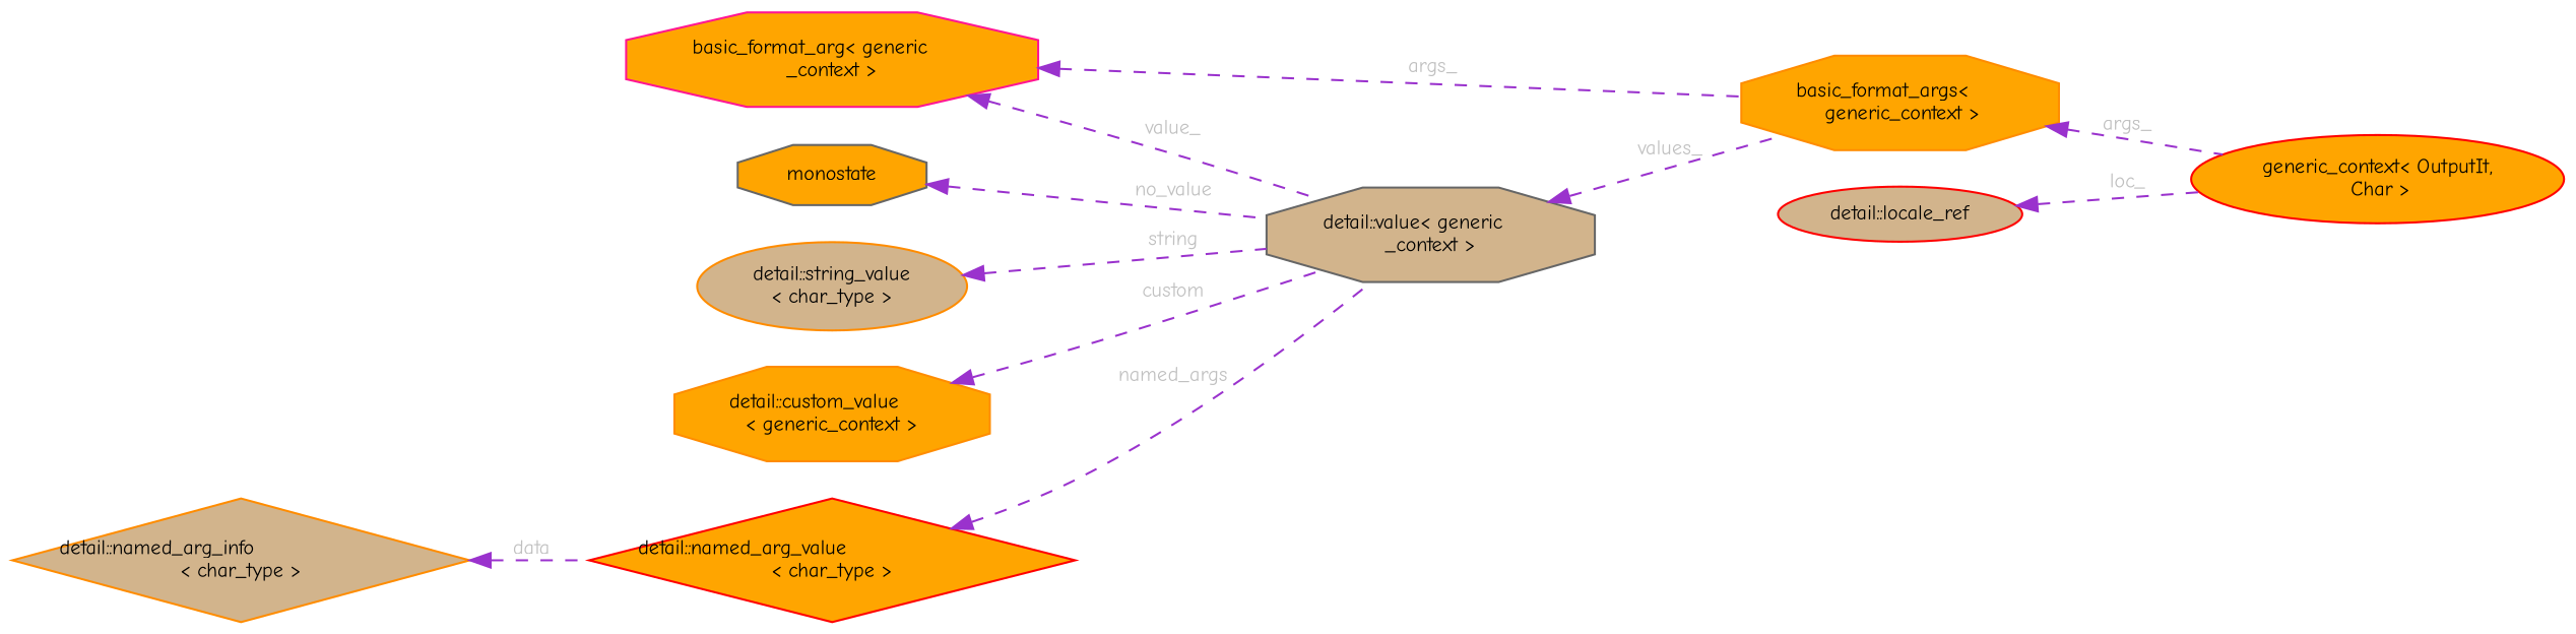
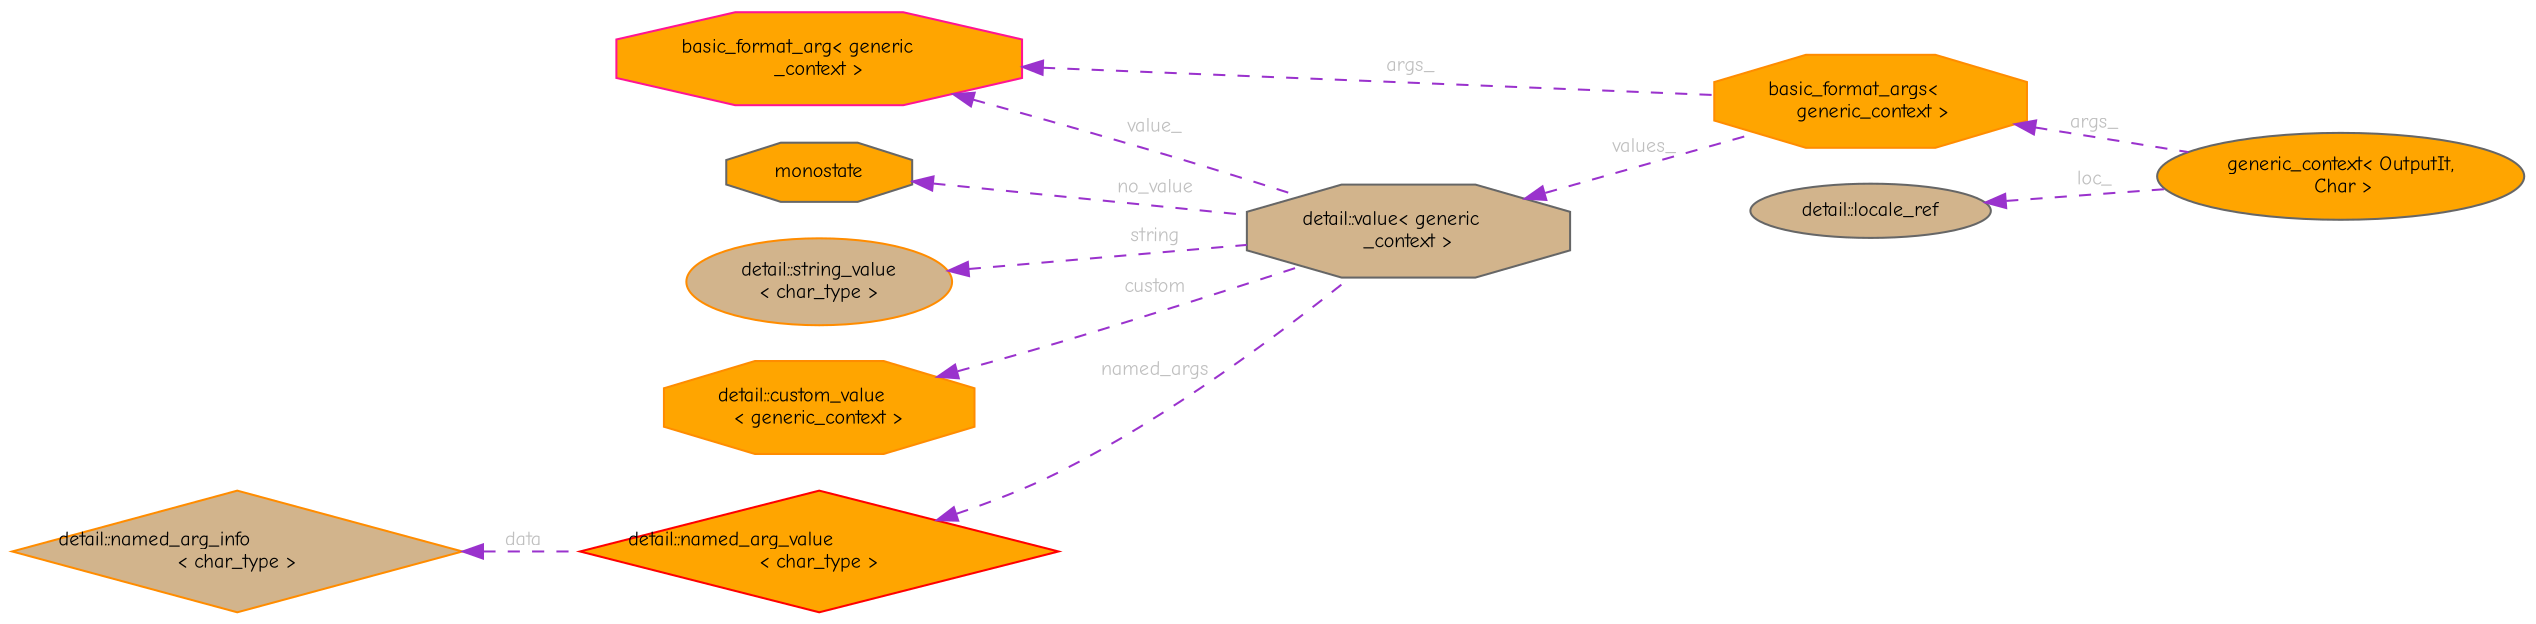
  digraph {
    fontname="Comic Neue"
    rankdir=LR
    node [color=darkorange fillcolor=orange fontname="Comic Neue" fontsize=10 shape=octagon style=filled]
    edge [color=darkorchid3 dir=back fontcolor=grey fontname="Comic Neue" fontsize=10 labelfontname=Helvetica labelfontsize=10 style=dashed]
-   n1 [color=red fontcolor=black height=0.2 label="generic_context\< OutputIt,\l Char \>" shape=ellipse width=0.4]
+   n1 [color=gray40 fontcolor=black height=0.2 label="generic_context\< OutputIt,\l Char \>" shape=ellipse width=0.4]
    n2 [height=0.2 label="basic_format_args\<\l generic_context \>" width=0.4]
    n3 [color=gray40 fillcolor=tan height=0.2 label="detail::value\< generic\l_context \>" width=0.4]
    n4 [color=deeppink height=0.2 label="basic_format_arg\< generic\l_context \>" width=0.4]
    n5 [color=gray40 height=0.2 label=monostate width=0.4]
    n6 [fillcolor=tan height=0.2 label="detail::string_value\l\< char_type \>" shape=ellipse width=0.4]
    n7 [height=0.2 label="detail::custom_value\l\< generic_context \>" width=0.4]
    n8 [color=red height=0.2 label="detail::named_arg_value\l\< char_type \>" shape=diamond width=0.4]
    n9 [fillcolor=tan height=0.2 label="detail::named_arg_info\l\< char_type \>" shape=diamond width=0.4]
-   n10 [color=red fillcolor=tan height=0.2 label="detail::locale_ref" shape=ellipse width=0.4]
+   n10 [color=gray40 fillcolor=tan height=0.2 label="detail::locale_ref" shape=ellipse width=0.4]
    n2 -> n1 [label=" args_"]
    n3 -> n2 [label=" values_"]
    n4 -> n2 [label=" args_"]
    n4 -> n3 [label=" value_"]
    n5 -> n3 [label=" no_value"]
    n6 -> n3 [label=" string"]
    n7 -> n3 [label=" custom"]
    n8 -> n3 [label=" named_args"]
    n9 -> n8 [label=" data"]
    n10 -> n1 [label=" loc_"]
  }
